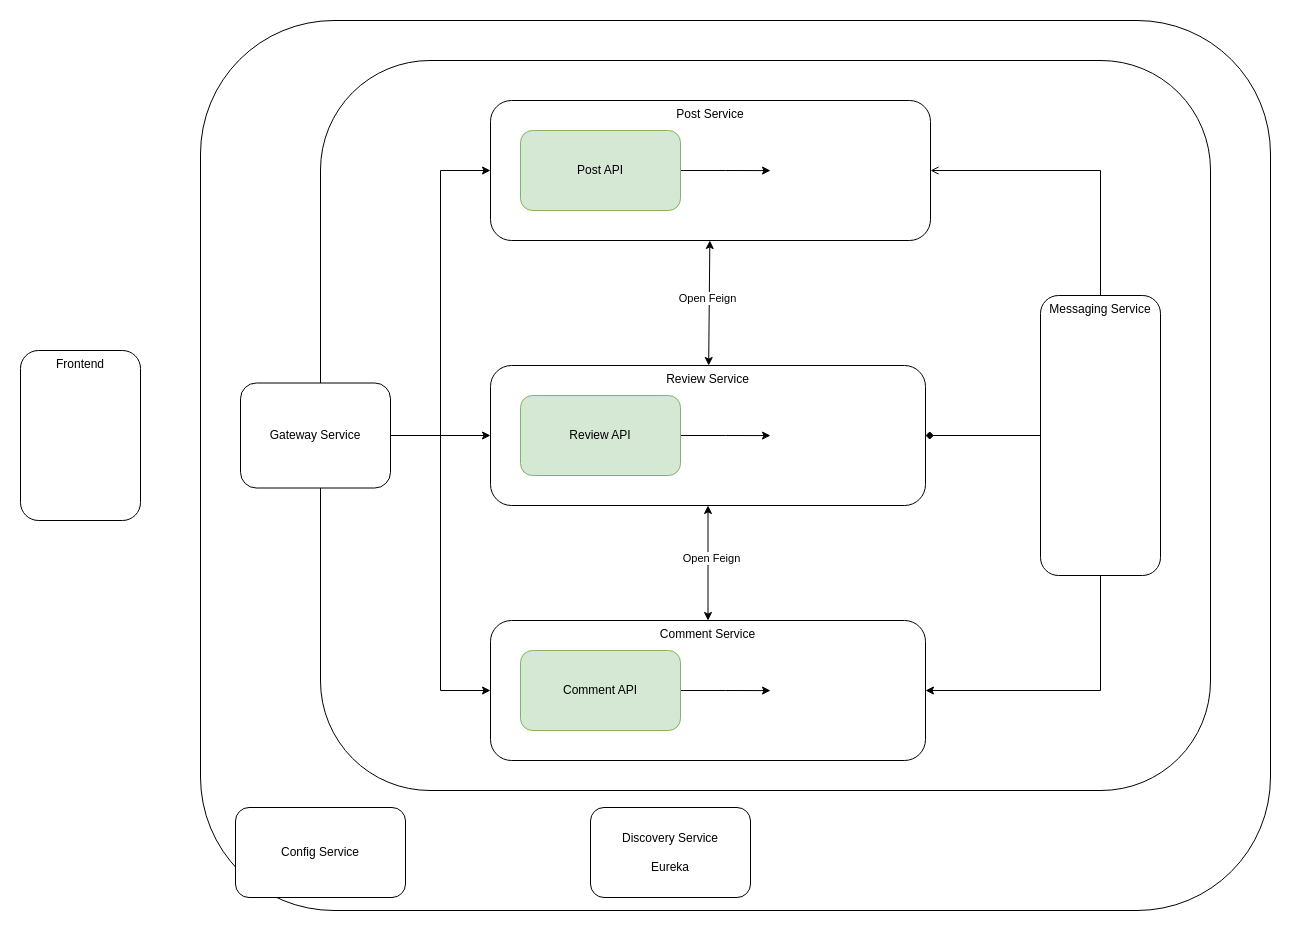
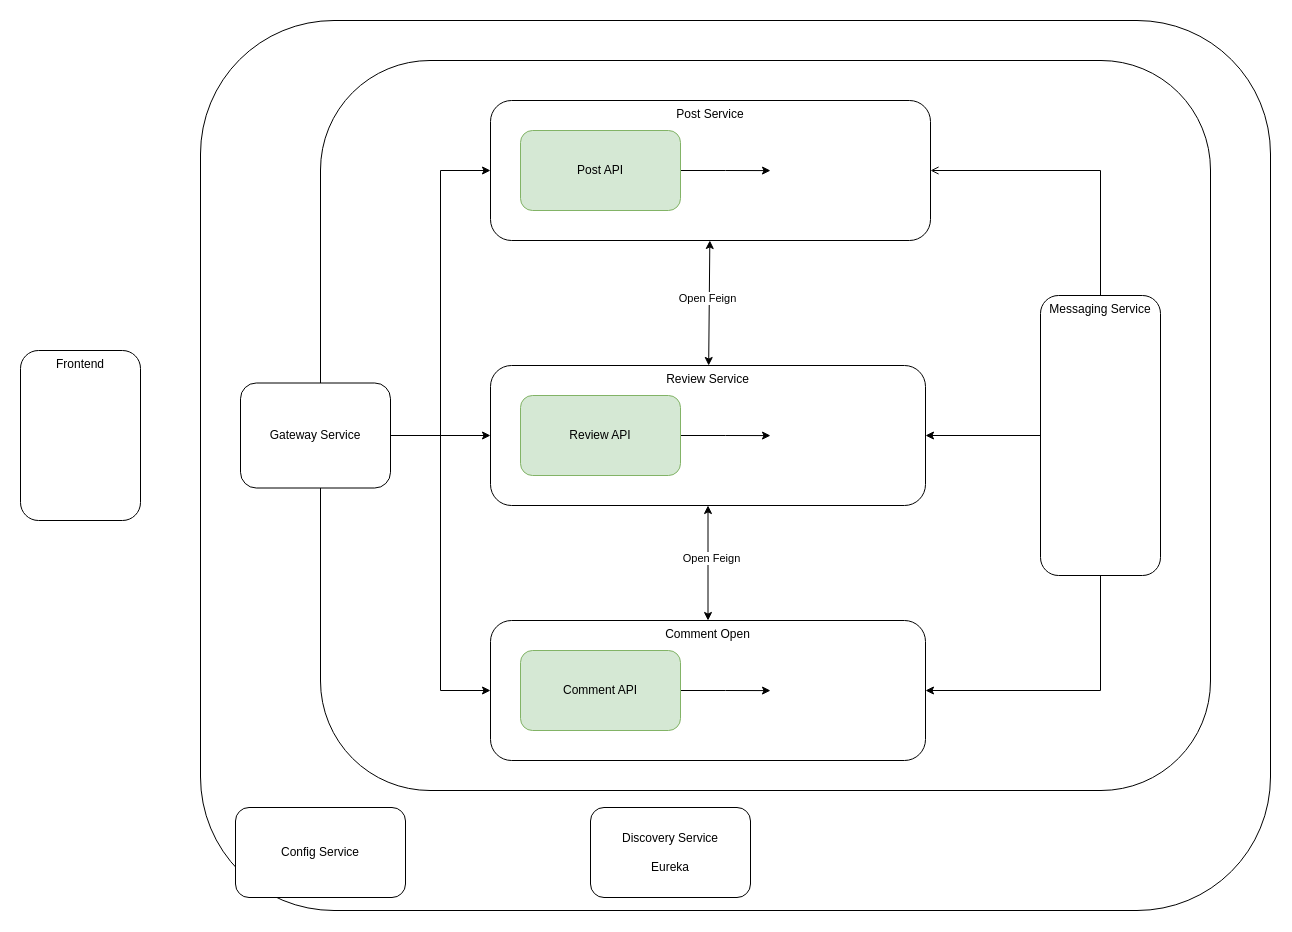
  <mxCell id="0" />
  <mxCell id="1" parent="0" />
  <mxCell id="2" value="" style="rounded=1;whiteSpace=wrap;html=1;direction=east;glass=0;shadow=0;" vertex="1" parent="1"><mxGeometry x="200" y="20" width="1070" height="890" as="geometry" /></mxCell>
  <mxCell id="3" value="Frontend" style="rounded=1;whiteSpace=wrap;html=1;verticalAlign=top;" vertex="1" parent="1"><mxGeometry x="20" y="350" width="120" height="170" as="geometry" /></mxCell>
  <mxCell id="4" value="" style="rounded=1;whiteSpace=wrap;html=1;" vertex="1" parent="1"><mxGeometry x="320" y="60" width="890" height="730" as="geometry" /></mxCell>
  <mxCell id="5" value="Gateway Service" style="rounded=1;whiteSpace=wrap;html=1;" vertex="1" parent="1"><mxGeometry x="240" y="382.5" width="150" height="105" as="geometry" /></mxCell>
  <mxCell id="6" value="" style="shape=image;verticalLabelPosition=bottom;labelBackgroundColor=default;verticalAlign=top;aspect=fixed;imageAspect=0;image=https://upload.wikimedia.org/wikipedia/commons/thumb/c/cf/Angular_full_color_logo.svg/2048px-Angular_full_color_logo.svg.png;" vertex="1" parent="1"><mxGeometry x="33.5" y="409.5" width="93" height="93" as="geometry" /></mxCell>
  <mxCell id="7" value="Post Service" style="rounded=1;whiteSpace=wrap;html=1;verticalAlign=top;" vertex="1" parent="1"><mxGeometry x="490" y="100" width="440" height="140" as="geometry" /></mxCell>
  <mxCell id="8" value="Review Service" style="rounded=1;whiteSpace=wrap;html=1;verticalAlign=top;" vertex="1" parent="1"><mxGeometry x="490" y="365" width="435" height="140" as="geometry" /></mxCell>
- <mxCell id="9" value="Comment Service" style="rounded=1;whiteSpace=wrap;html=1;verticalAlign=top;" vertex="1" parent="1"><mxGeometry x="490" y="620" width="435" height="140" as="geometry" /></mxCell>
+ <mxCell id="9" value="Comment Open" style="rounded=1;whiteSpace=wrap;html=1;verticalAlign=top;" vertex="1" parent="1"><mxGeometry x="490" y="620" width="435" height="140" as="geometry" /></mxCell>
  <mxCell id="10" value="Messaging Service" style="rounded=1;whiteSpace=wrap;html=1;verticalAlign=top;" vertex="1" parent="1"><mxGeometry x="1040" y="295" width="120" height="280" as="geometry" /></mxCell>
  <mxCell id="11" value="" style="shape=image;verticalLabelPosition=bottom;labelBackgroundColor=default;verticalAlign=top;aspect=fixed;imageAspect=0;image=https://swiftlet.co.th/wp-content/uploads/2022/11/rabbitmq-logo-png-transparent.png;" vertex="1" parent="1"><mxGeometry x="1071.65" y="405" width="56.7" height="60" as="geometry" /></mxCell>
  <mxCell id="12" value="" style="shape=image;verticalLabelPosition=bottom;labelBackgroundColor=default;verticalAlign=top;aspect=fixed;imageAspect=0;image=https://www.mysql.com/common/logos/logo-mysql-170x115.png;" vertex="1" parent="1"><mxGeometry x="770" y="125.25" width="132.37" height="89.5" as="geometry" /></mxCell>
  <mxCell id="13" value="" style="edgeStyle=orthogonalEdgeStyle;rounded=0;orthogonalLoop=1;jettySize=auto;html=1;" edge="1" parent="1" source="14" target="12"><mxGeometry relative="1" as="geometry" /></mxCell>
  <mxCell id="14" value="Post API" style="rounded=1;whiteSpace=wrap;html=1;fillColor=#d5e8d4;strokeColor=#82b366;" vertex="1" parent="1"><mxGeometry x="520" y="130" width="160" height="80" as="geometry" /></mxCell>
  <mxCell id="15" value="" style="edgeStyle=orthogonalEdgeStyle;rounded=0;orthogonalLoop=1;jettySize=auto;html=1;" edge="1" parent="1" source="16" target="19"><mxGeometry relative="1" as="geometry" /></mxCell>
  <mxCell id="16" value="Review API" style="rounded=1;whiteSpace=wrap;html=1;fillColor=#d5e8d4;strokeColor=#82b366;" vertex="1" parent="1"><mxGeometry x="520" y="395" width="160" height="80" as="geometry" /></mxCell>
  <mxCell id="17" value="" style="edgeStyle=orthogonalEdgeStyle;rounded=0;orthogonalLoop=1;jettySize=auto;html=1;" edge="1" parent="1" source="18" target="20"><mxGeometry relative="1" as="geometry" /></mxCell>
  <mxCell id="18" value="Comment API" style="rounded=1;whiteSpace=wrap;html=1;fillColor=#d5e8d4;strokeColor=#82b366;" vertex="1" parent="1"><mxGeometry x="520" y="650" width="160" height="80" as="geometry" /></mxCell>
  <mxCell id="19" value="" style="shape=image;verticalLabelPosition=bottom;labelBackgroundColor=default;verticalAlign=top;aspect=fixed;imageAspect=0;image=https://www.mysql.com/common/logos/logo-mysql-170x115.png;" vertex="1" parent="1"><mxGeometry x="770" y="390.25" width="132.37" height="89.5" as="geometry" /></mxCell>
  <mxCell id="20" value="" style="shape=image;verticalLabelPosition=bottom;labelBackgroundColor=default;verticalAlign=top;aspect=fixed;imageAspect=0;image=https://www.mysql.com/common/logos/logo-mysql-170x115.png;" vertex="1" parent="1"><mxGeometry x="770" y="645.25" width="132.37" height="89.5" as="geometry" /></mxCell>
  <mxCell id="21" value="Config Service" style="rounded=1;whiteSpace=wrap;html=1;" vertex="1" parent="1"><mxGeometry x="235" y="807" width="170" height="90" as="geometry" /></mxCell>
  <mxCell id="22" value="Discovery Service&lt;div&gt;&lt;br&gt;&lt;/div&gt;&lt;div&gt;Eureka&lt;/div&gt;" style="rounded=1;whiteSpace=wrap;html=1;" vertex="1" parent="1"><mxGeometry x="590" y="807" width="160" height="90" as="geometry" /></mxCell>
  <mxCell id="23" value="" style="endArrow=classic;startArrow=classic;html=1;rounded=0;" edge="1" parent="1" source="8" target="7"><mxGeometry width="50" height="50" relative="1" as="geometry"><mxPoint x="40" y="270" as="sourcePoint" /><mxPoint x="90" y="220" as="targetPoint" /></mxGeometry></mxCell>
  <mxCell id="24" value="Open Feign" style="edgeLabel;html=1;align=center;verticalAlign=middle;resizable=0;points=[];" vertex="1" connectable="0" parent="23"><mxGeometry x="0.058" y="2" relative="1" as="geometry"><mxPoint y="-1" as="offset" /></mxGeometry></mxCell>
  <mxCell id="25" value="" style="endArrow=classic;startArrow=classic;html=1;rounded=0;" edge="1" parent="1" source="9" target="8"><mxGeometry width="50" height="50" relative="1" as="geometry"><mxPoint x="20" y="680" as="sourcePoint" /><mxPoint x="70" y="630" as="targetPoint" /></mxGeometry></mxCell>
  <mxCell id="26" value="Open Feign" style="edgeLabel;html=1;align=center;verticalAlign=middle;resizable=0;points=[];" vertex="1" connectable="0" parent="25"><mxGeometry x="0.101" y="-3" relative="1" as="geometry"><mxPoint as="offset" /></mxGeometry></mxCell>
  <mxCell id="27" value="" style="endArrow=open;html=1;rounded=0;" edge="1" parent="1" source="10" target="7"><mxGeometry width="50" height="50" relative="1" as="geometry"><mxPoint x="1290" y="390" as="sourcePoint" /><mxPoint x="1340" y="340" as="targetPoint" /><Array as="points"><mxPoint x="1100" y="170" /></Array></mxGeometry></mxCell>
- <mxCell id="28" value="" style="endArrow=diamond;html=1;rounded=0;" edge="1" parent="1" source="10" target="8"><mxGeometry width="50" height="50" relative="1" as="geometry"><mxPoint x="10" y="640" as="sourcePoint" /><mxPoint x="60" y="590" as="targetPoint" /></mxGeometry></mxCell>
+ <mxCell id="28" value="" style="endArrow=classic;html=1;rounded=0;" edge="1" parent="1" source="10" target="8"><mxGeometry width="50" height="50" relative="1" as="geometry"><mxPoint x="10" y="640" as="sourcePoint" /><mxPoint x="60" y="590" as="targetPoint" /></mxGeometry></mxCell>
  <mxCell id="29" value="" style="endArrow=classic;html=1;rounded=0;" edge="1" parent="1" source="10" target="9"><mxGeometry width="50" height="50" relative="1" as="geometry"><mxPoint x="70" y="670" as="sourcePoint" /><mxPoint x="120" y="620" as="targetPoint" /><Array as="points"><mxPoint x="1100" y="690" /></Array></mxGeometry></mxCell>
  <mxCell id="30" value="" style="endArrow=classic;html=1;rounded=0;" edge="1" parent="1" source="5" target="8"><mxGeometry width="50" height="50" relative="1" as="geometry"><mxPoint x="20" y="700" as="sourcePoint" /><mxPoint x="70" y="650" as="targetPoint" /></mxGeometry></mxCell>
  <mxCell id="31" value="" style="endArrow=classic;html=1;rounded=0;" edge="1" parent="1" target="9"><mxGeometry width="50" height="50" relative="1" as="geometry"><mxPoint x="440" y="430" as="sourcePoint" /><mxPoint x="80" y="670" as="targetPoint" /><Array as="points"><mxPoint x="440" y="690" /></Array></mxGeometry></mxCell>
  <mxCell id="32" value="" style="endArrow=classic;html=1;rounded=0;" edge="1" parent="1" target="7"><mxGeometry width="50" height="50" relative="1" as="geometry"><mxPoint x="440" y="435" as="sourcePoint" /><mxPoint x="30" y="620" as="targetPoint" /><Array as="points"><mxPoint x="440" y="170" /></Array></mxGeometry></mxCell>
